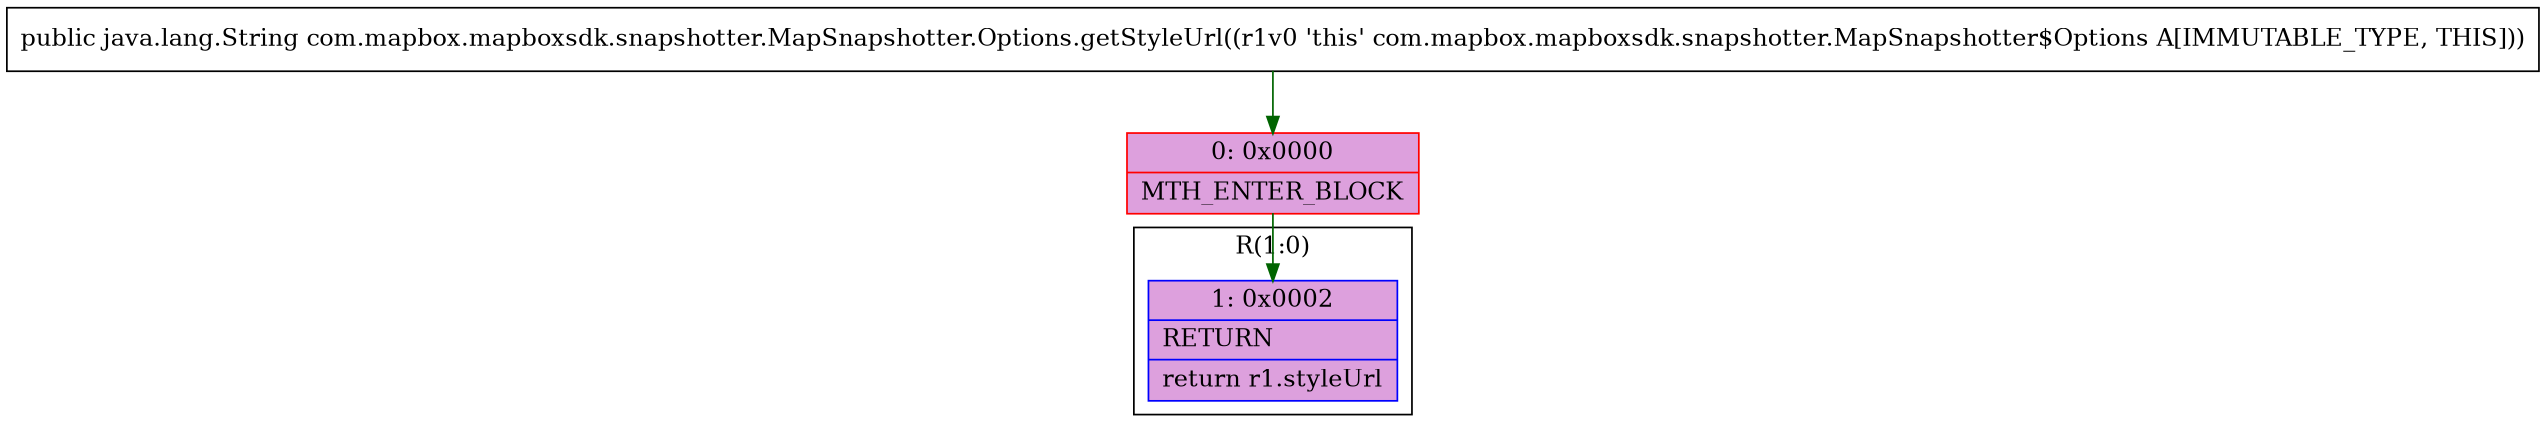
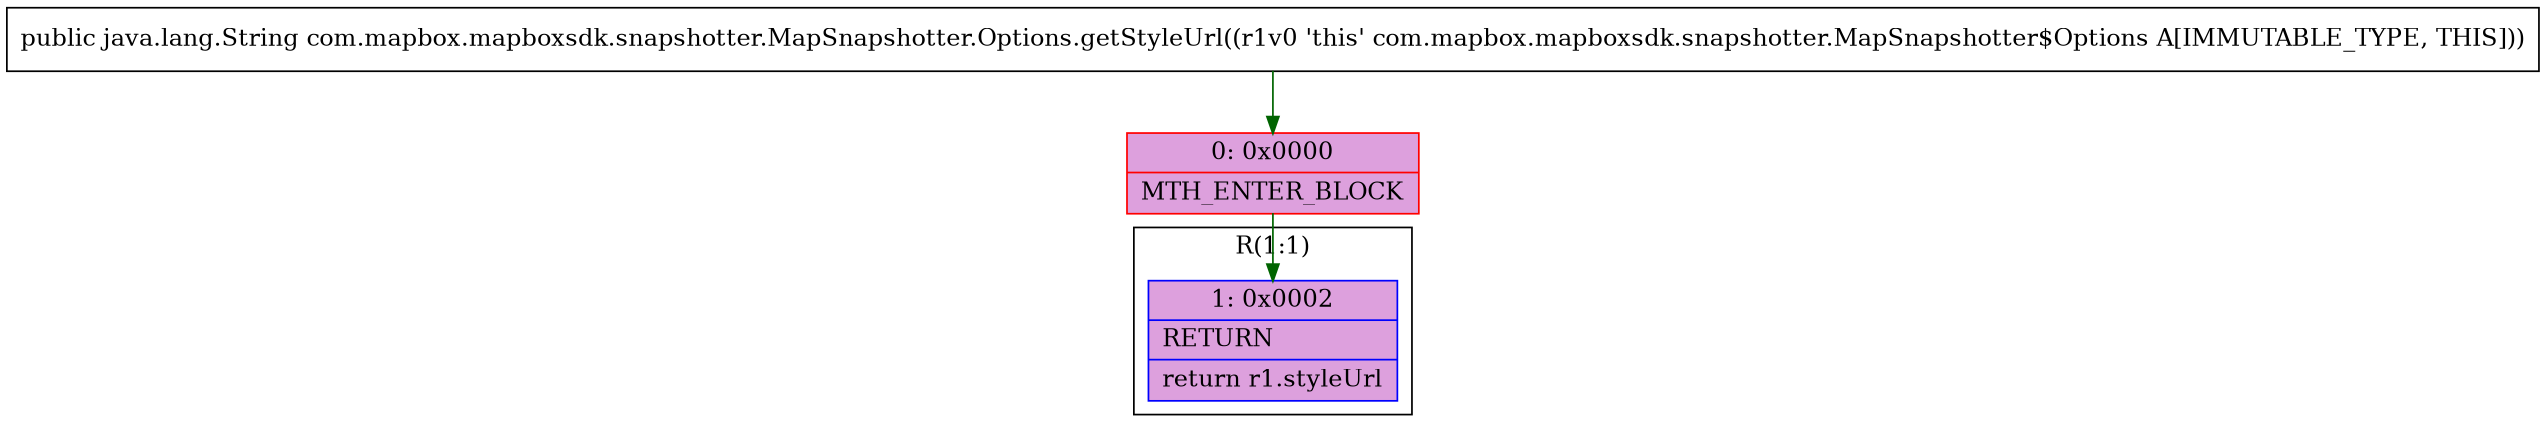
  digraph {
    node [shape=record style=filled fillcolor=plum]
    edge [color=darkgreen]
    n1 [color=blue label="{1\:\ 0x0002|RETURN\l|return r1.styleUrl\l}"]
    n2 [color=red label="{0\:\ 0x0000|MTH_ENTER_BLOCK\l}"]
    n3 [label="{public java.lang.String com.mapbox.mapboxsdk.snapshotter.MapSnapshotter.Options.getStyleUrl((r1v0 'this' com.mapbox.mapboxsdk.snapshotter.MapSnapshotter$Options A[IMMUTABLE_TYPE, THIS])) }" fillcolor=white]
    subgraph cluster_1 {
-     label="R(1:0)"
+     label="R(1:1)"
      n1
    }
    n2 -> n1
    n3 -> n2
  }
